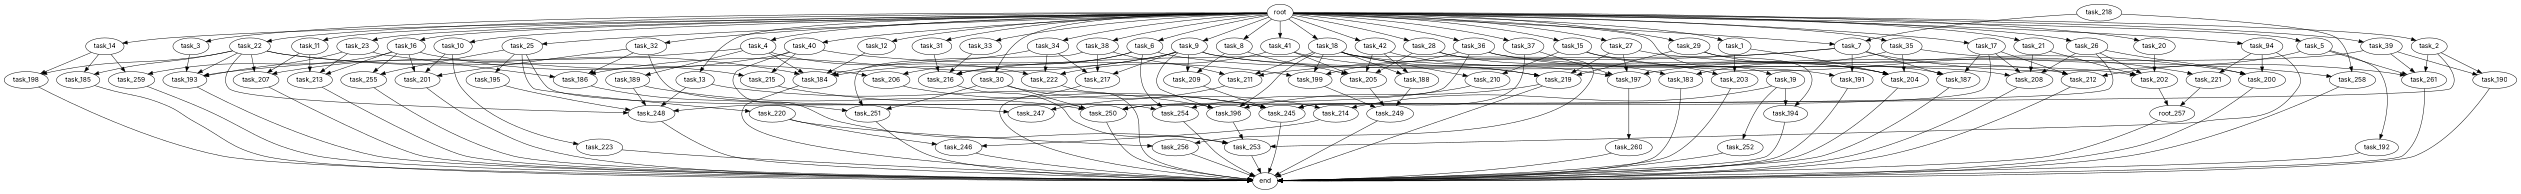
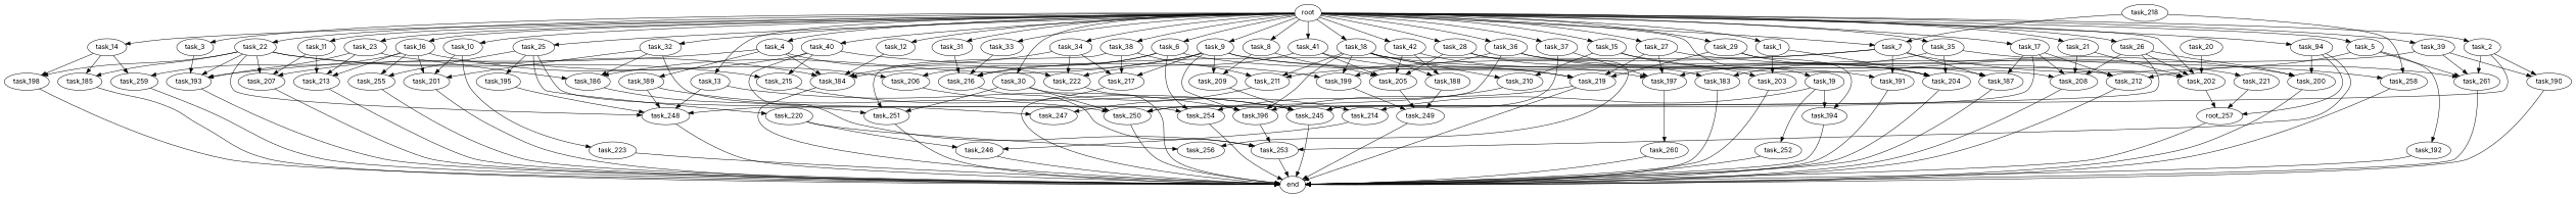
  digraph {
    fontname=Inter
    node [fontname=Inter]
    edge [fontname=Inter]
    root
    task_1
    task_2
    task_3
    task_4
    task_5
    task_6
    task_7
    task_8
    task_9
    task_10
    task_11
    task_12
    task_13
    task_14
    task_15
    task_16
    task_17
    task_18
    task_19
    task_20
    task_21
    task_22
    task_23
    n25 [label=task_94]
    task_25
    task_26
    task_27
    task_28
    task_29
    task_30
    task_31
    task_32
    task_33
    task_34
    task_35
    task_36
    task_37
    task_38
    task_39
    task_40
    task_41
    task_42
    task_203
    task_204
    task_190
    task_248
    task_261
    task_193
    task_184
    task_189
    task_222
    task_192
    task_212
    task_191
    task_206
    task_216
    task_254
    task_187
    task_211
    task_205
    task_209
    task_196
    task_186
    task_208
    task_217
    task_201
    task_223
    task_207
    task_213
    task_185
    task_198
    task_259
    task_210
    task_221
    task_255
    task_245
    task_188
    task_199
    task_219
    task_194
    task_214
    task_252
    task_202
    task_215
    task_200
    task_253
    task_195
    task_220
    task_247
    task_250
    task_197
    task_183
    task_256
    task_251
    task_258
    end
    task_218
    task_249
    n100 [label=root_257]
    task_246
    task_260
    root -> task_1
    root -> task_2
    root -> task_3
    root -> task_4
    root -> task_5
    root -> task_6
    root -> task_7
    root -> task_8
    root -> task_9
    root -> task_10
    root -> task_11
    root -> task_12
    root -> task_13
    root -> task_14
    root -> task_15
    root -> task_16
    root -> task_17
    root -> task_18
    root -> task_19
-   root -> task_20
+   root -> task_202
    root -> task_21
    root -> task_22
    root -> task_23
    root -> n25
    root -> task_25
    root -> task_26
    root -> task_27
    root -> task_28
    root -> task_29
    root -> task_30
    root -> task_31
    root -> task_32
    root -> task_33
    root -> task_34
    root -> task_35
    root -> task_36
    root -> task_37
    root -> task_38
    root -> task_39
    root -> task_40
    root -> task_41
    root -> task_42
    task_1 -> task_203
    task_1 -> task_204
    task_2 -> task_190
    task_2 -> task_248
    task_2 -> task_261
    task_3 -> task_193
    task_4 -> task_193
    task_4 -> task_184
    task_4 -> task_189
    task_4 -> task_222
    task_5 -> task_261
    task_5 -> task_192
    task_5 -> task_212
    task_6 -> task_191
    task_6 -> task_206
    task_6 -> task_216
    task_6 -> task_254
    task_7 -> task_261
    task_7 -> task_191
    task_7 -> task_216
    task_7 -> task_187
    task_7 -> task_211
    task_8 -> task_205
    task_8 -> task_209
    task_9 -> task_184
    task_9 -> task_187
    task_9 -> task_209
    task_9 -> task_196
    task_9 -> task_186
    task_9 -> task_208
    task_9 -> task_217
    task_10 -> task_201
    task_10 -> task_223
    task_11 -> task_207
    task_11 -> task_213
    task_12 -> task_184
    task_13 -> task_248
    task_13 -> task_196
    task_14 -> task_185
    task_14 -> task_198
    task_14 -> task_259
    task_15 -> task_203
    task_15 -> task_210
    task_15 -> task_221
    task_16 -> task_206
    task_16 -> task_201
    task_16 -> task_213
    task_16 -> task_259
    task_16 -> task_255
    task_17 -> task_212
    task_17 -> task_187
    task_17 -> task_208
    task_17 -> task_245
    task_18 -> task_212
    task_18 -> task_211
    task_18 -> task_196
    task_18 -> task_210
    task_18 -> task_188
    task_18 -> task_199
    task_18 -> task_219
    task_19 -> task_194
    task_19 -> task_214
    task_19 -> task_252
    task_20 -> task_202
    task_21 -> task_208
    task_21 -> task_202
    task_22 -> task_248
    task_22 -> task_193
    task_22 -> task_184
    task_22 -> task_207
    task_22 -> task_185
    task_22 -> task_198
    task_22 -> task_215
    task_23 -> task_193
    task_23 -> task_186
    task_23 -> task_213
-   n25 -> task_221
+   n25 -> n100
    n25 -> task_200
    n25 -> task_253
    task_25 -> task_255
    task_25 -> task_195
    task_25 -> task_220
    task_25 -> task_247
    task_26 -> task_208
    task_26 -> task_202
    task_26 -> task_200
    task_26 -> task_250
    task_27 -> task_219
    task_27 -> task_200
    task_27 -> task_197
    task_28 -> task_205
    task_28 -> task_183
    task_28 -> task_256
    task_29 -> task_204
    task_29 -> task_219
    task_29 -> task_194
    task_30 -> task_214
    task_30 -> task_250
    task_30 -> task_251
    task_31 -> task_216
    task_32 -> task_254
    task_32 -> task_186
    task_32 -> task_201
    task_33 -> task_216
    task_34 -> task_184
    task_34 -> task_222
    task_34 -> task_217
    task_35 -> task_204
    task_35 -> task_183
    task_35 -> task_258
    task_36 -> task_204
    task_36 -> task_199
    task_36 -> task_202
    task_36 -> task_250
    task_37 -> task_245
    task_37 -> task_197
    task_38 -> task_211
    task_38 -> task_217
    task_38 -> task_251
    task_39 -> task_190
    task_39 -> task_261
    task_39 -> task_197
    task_40 -> task_207
    task_40 -> task_199
    task_40 -> task_215
    task_40 -> task_253
    task_41 -> task_222
    task_41 -> task_205
    task_41 -> task_219
    task_42 -> task_205
    task_42 -> task_188
    task_42 -> task_197
    task_203 -> end
    task_204 -> end
    task_190 -> end
    task_248 -> end
    task_261 -> end
    task_193 -> end
    task_184 -> end
    task_189 -> task_248
    task_189 -> task_250
    task_222 -> end
    task_192 -> end
    task_212 -> end
    task_191 -> end
    task_206 -> task_245
    task_216 -> task_253
    task_254 -> end
    task_187 -> end
    task_211 -> task_247
    task_205 -> task_249
    task_209 -> task_245
    task_196 -> task_253
    task_186 -> task_251
    task_208 -> end
    task_217 -> end
    task_201 -> end
    task_223 -> end
    task_207 -> end
    task_213 -> end
    task_185 -> end
    task_198 -> end
    task_259 -> end
    task_210 -> task_254
    task_221 -> n100
    task_255 -> end
    task_245 -> end
    task_188 -> task_249
    task_199 -> task_249
    task_219 -> task_196
    task_219 -> end
    task_194 -> end
    task_214 -> task_246
    task_252 -> end
    task_202 -> n100
    task_215 -> task_245
    task_200 -> end
    task_253 -> end
    task_195 -> task_248
    task_220 -> task_256
    task_220 -> task_246
    task_250 -> end
    task_197 -> task_260
    task_183 -> end
-   task_256 -> end
    task_251 -> end
    task_258 -> end
    task_218 -> task_7
    task_218 -> task_258
    task_249 -> end
    n100 -> end
    task_246 -> end
    task_260 -> end
  }
